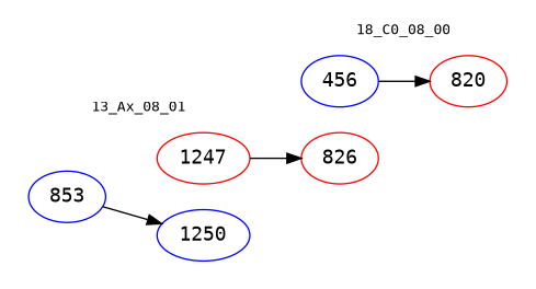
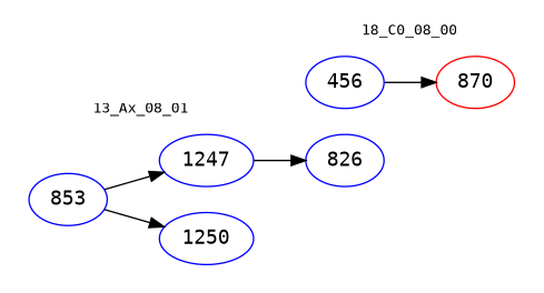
  digraph {
    fontname="DejaVu Sans Mono"
    rankdir=LR
    node [color=blue fontname="DejaVu Sans Mono"]
    edge [color=black fontname="DejaVu Sans Mono"]
    n1 [label=853]
    n2 [label=1250]
-   n3 [color=red label=1247]
+   n3 [label=1247]
    n4 [label=456]
-   n5 [color=red label=820]
-   n6 [color=red label=826]
+   n5 [color=red label=870]
+   n6 [label=826]
    subgraph cluster_1 {
      color=white
      fontsize=10
      label="13_Ax_08_01"
      n1
      n2
      n3
    }
    subgraph cluster_2 {
      color=white
      fontsize=10
      label="18_C0_08_00"
      n4
      n5
      n6
    }
    n1 -> n2
+   n1 -> n3
    n3 -> n6
    n4 -> n5
  }
